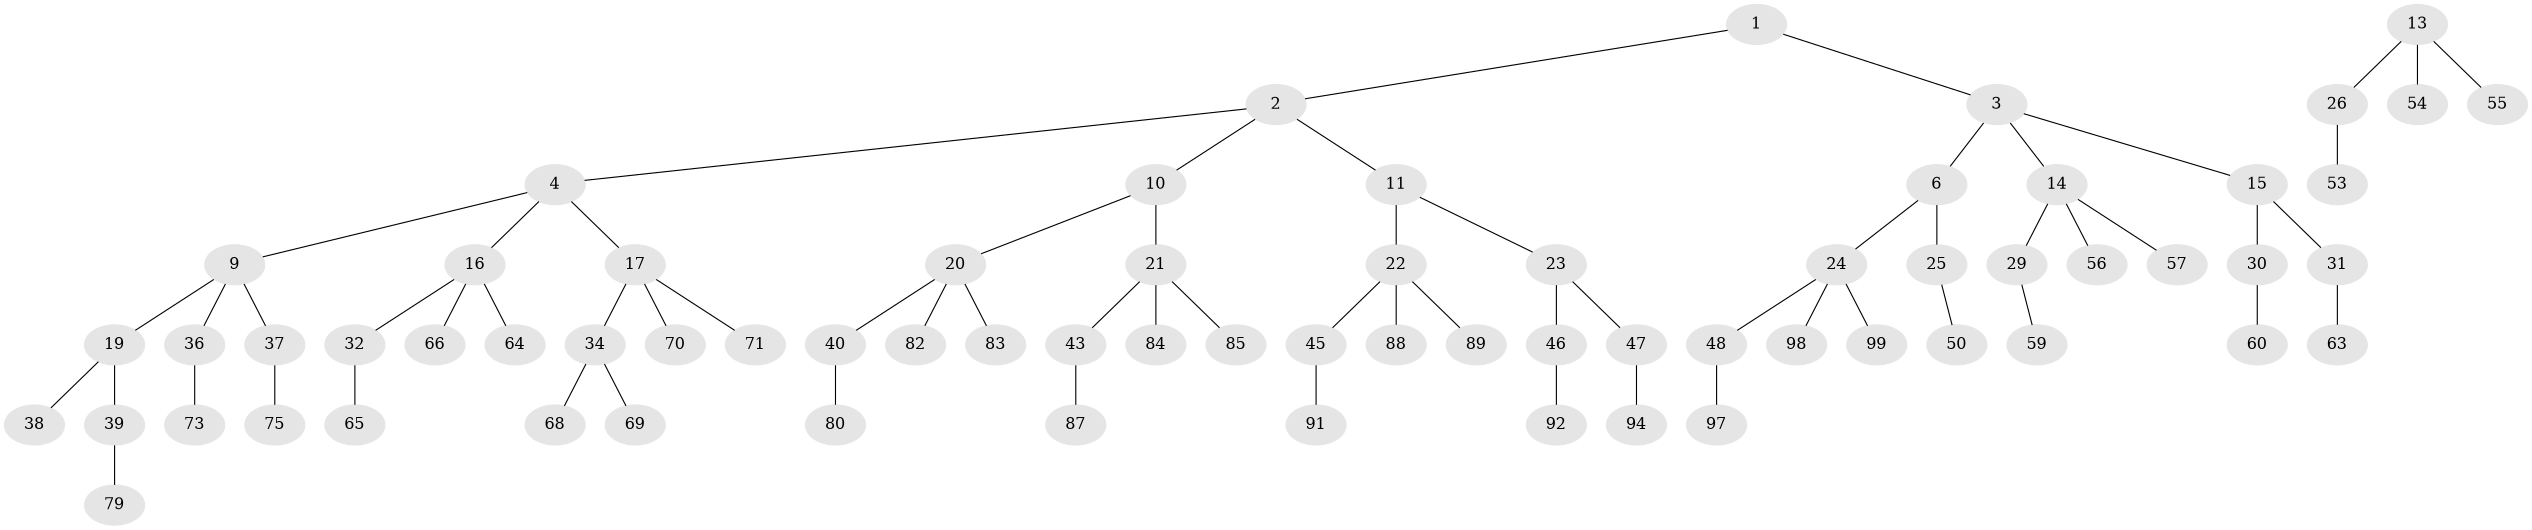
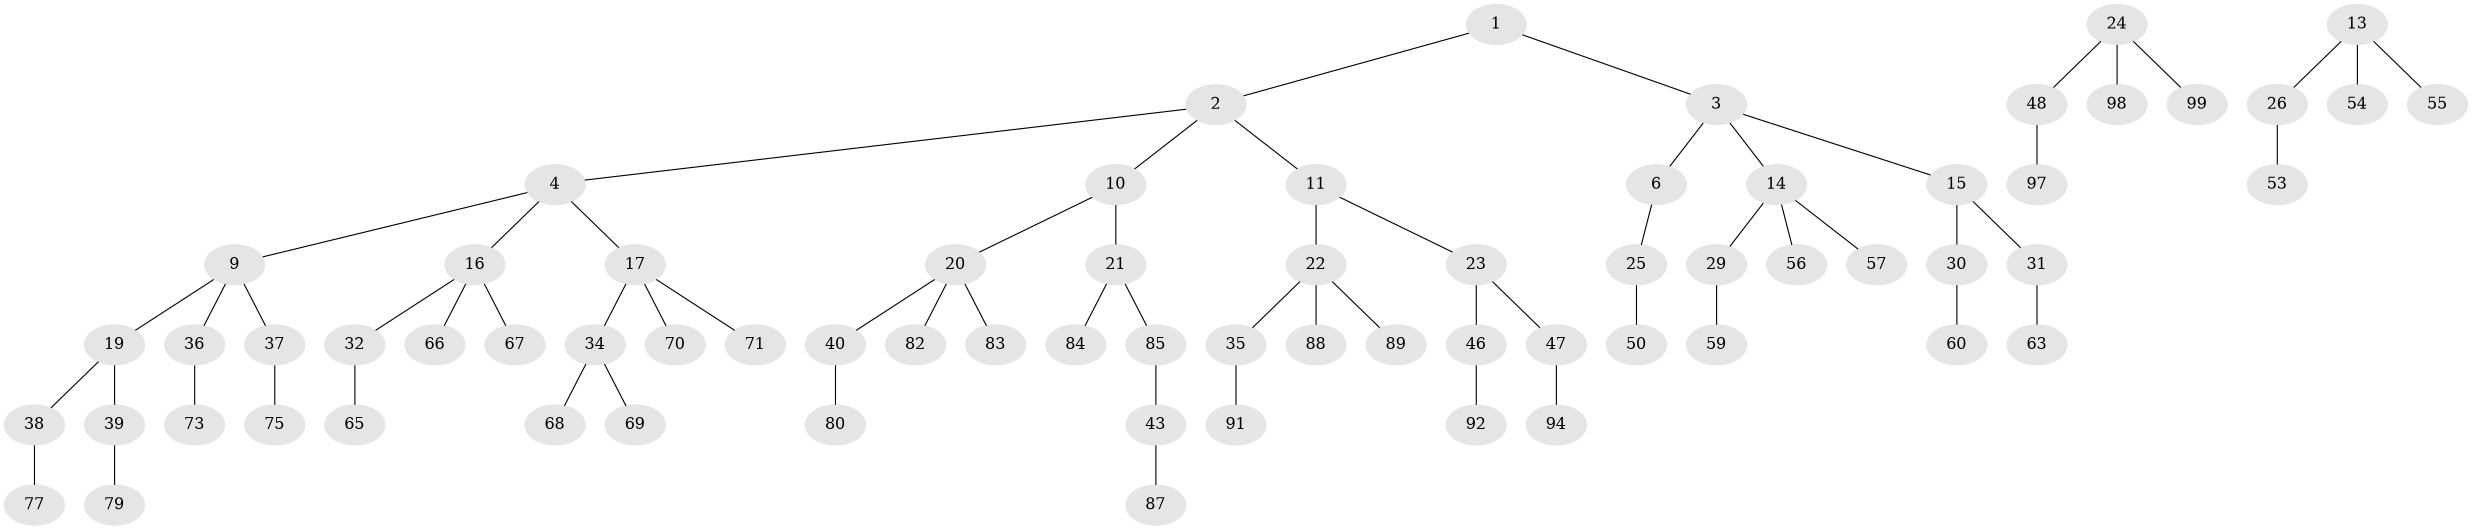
  graph {
    node [color=gray90 latent=0.166667 style=filled]
    2 [latent=1 super="+5"]
    4 [latent=0.5 super="+8"]
    10 [latent=0.333333]
    11 [latent=0.333333]
    1 [latent=""]
    3 [latent=1 super="+7"]
    6 [latent=0.5 super="+12"]
    14 [latent=0.333333 super="+28"]
    15 [latent=0.333333]
    9 [latent=0.333333 super="+18"]
    16 [latent=0.25 super="+33"]
    17 [latent=0.25 super="+35"]
    20 [latent=0.25 super="+41"]
    21 [latent=0.25 super="+42"]
    22 [latent=0.25 super="+44"]
    23 [latent=0.25]
    24 [latent=0.25 super="+49"]
    25 [latent=0.25 super="+51"]
    29 [latent=0.25 super="+58"]
    56 [latent=0.2]
    57 [latent=0.2]
    30 [latent=0.25 super="+61"]
    31 [latent=0.25 super="+62"]
    19 [latent=0.25]
    36 [latent=0.2 super="+72"]
    37 [latent=0.2 super="+74"]
    32 [latent=0.2 super="+64"]
    66
-   67 [label=64]
+   67
    34 [latent=0.2]
    70
    71
    13 [latent=0.333333 super="+27"]
    26 [latent=0.25 super="+52"]
    54 [latent=0.2]
    55 [latent=0.2]
    48 [latent=0.2 super="+96"]
    98
    99
    50 [latent=0.2 super="+100"]
    38 [latent=0.2 super="+76"]
    39 [latent=0.2 super="+78"]
    73
    75
    40 [latent=0.2 super="+81"]
    82
    83
    43 [latent=0.2 super="+86"]
    84
    85
-   45 [latent=0.2 super="+90"]
+   45 [latent=0.2 super="+90" label=35]
    88
    89
    46 [latent=0.2 super="+93"]
    47 [latent=0.2 super="+95"]
    53 [latent=0.2]
    59 [latent=0.2]
    60 [latent=0.2]
    63 [latent=0.2]
    65
    68
    69
+   77
    79
    80
    87
    91
    92
    94
    97
    2 -- 4
    2 -- 10
    2 -- 11
    4 -- 9
    4 -- 16
    4 -- 17
    10 -- 20
    10 -- 21
    11 -- 22
    11 -- 23
    1 -- 2
    1 -- 3
    3 -- 6
    3 -- 14
    3 -- 15
-   6 -- 24
    6 -- 25
    14 -- 29
    14 -- 56
    14 -- 57
    15 -- 30
    15 -- 31
    9 -- 19
    9 -- 36
    9 -- 37
    16 -- 32
    16 -- 66
    16 -- 67
    17 -- 34
    17 -- 70
    17 -- 71
    20 -- 40
    20 -- 82
    20 -- 83
-   21 -- 43
+   85 -- 43
    21 -- 84
    21 -- 85
    22 -- 45
    22 -- 88
    22 -- 89
    23 -- 46
    23 -- 47
    24 -- 48
    24 -- 98
    24 -- 99
    25 -- 50
    29 -- 59
    30 -- 60
    31 -- 63
    19 -- 38
    19 -- 39
    36 -- 73
    37 -- 75
    32 -- 65
    34 -- 68
    34 -- 69
    13 -- 26
    13 -- 54
    13 -- 55
    26 -- 53
    48 -- 97
+   38 -- 77
    39 -- 79
    40 -- 80
    43 -- 87
    45 -- 91
    46 -- 92
    47 -- 94
  }
